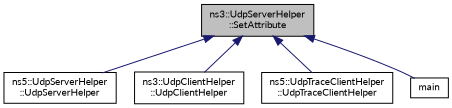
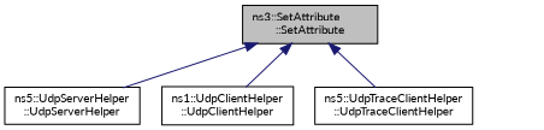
  digraph {
    fontname=Lato
    rankdir=TB
    node [color=black fillcolor=white fontname=Lato fontsize=10 shape=record style=filled]
    edge [color=midnightblue dir=back fontname=Lato fontsize=10 labelfontname=Helvetica labelfontsize=10 style=solid]
-   n1 [fillcolor=grey75 fontcolor=black height=0.2 label="ns3::UdpServerHelper\l::SetAttribute" width=0.4]
+   n1 [fillcolor=grey75 fontcolor=black height=0.2 label="ns3::SetAttribute\l::SetAttribute" width=0.4]
    n2 [height=0.2 label="ns5::UdpServerHelper\l::UdpServerHelper" width=0.4]
-   n3 [height=0.2 label="ns3::UdpClientHelper\l::UdpClientHelper" width=0.4]
+   n3 [height=0.2 label="ns1::UdpClientHelper\l::UdpClientHelper" width=0.4]
    n4 [height=0.2 label="ns5::UdpTraceClientHelper\l::UdpTraceClientHelper" width=0.4]
-   n5 [height=0.2 label=main width=0.4]
    n1 -> n2
    n1 -> n3
    n1 -> n4
-   n1 -> n5
  }
